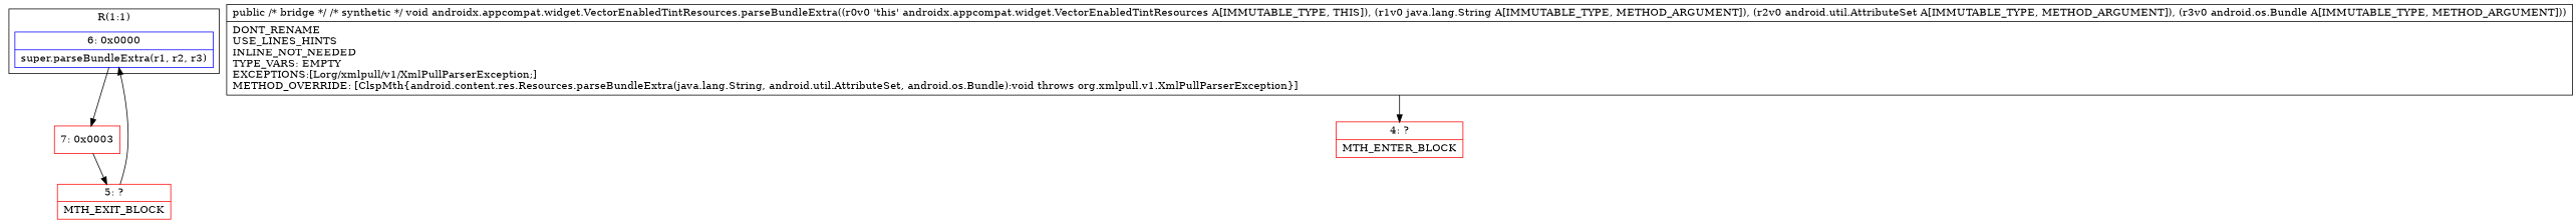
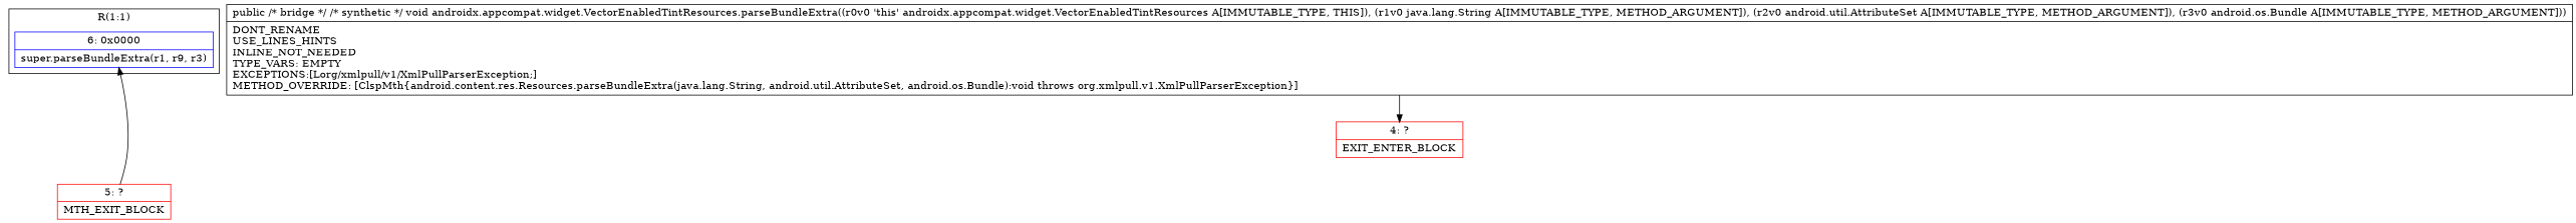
  digraph {
    node [color=red shape=record]
-   n1 [color=blue label="{6\:\ 0x0000|super.parseBundleExtra(r1, r2, r3)\l}"]
-   n2 [label="{7\:\ 0x0003}"]
+   n1 [color=blue label="{6\:\ 0x0000|super.parseBundleExtra(r1, r9, r3)\l}"]
    n3 [label="{5\:\ ?|MTH_EXIT_BLOCK\l}"]
-   n4 [label="{4\:\ ?|MTH_ENTER_BLOCK\l}"]
+   n4 [label="{4\:\ ?|EXIT_ENTER_BLOCK\l}"]
    n5 [label="{public \/* bridge *\/ \/* synthetic *\/ void androidx.appcompat.widget.VectorEnabledTintResources.parseBundleExtra((r0v0 'this' androidx.appcompat.widget.VectorEnabledTintResources A[IMMUTABLE_TYPE, THIS]), (r1v0 java.lang.String A[IMMUTABLE_TYPE, METHOD_ARGUMENT]), (r2v0 android.util.AttributeSet A[IMMUTABLE_TYPE, METHOD_ARGUMENT]), (r3v0 android.os.Bundle A[IMMUTABLE_TYPE, METHOD_ARGUMENT]))  | DONT_RENAME\lUSE_LINES_HINTS\lINLINE_NOT_NEEDED\lTYPE_VARS: EMPTY\lEXCEPTIONS:[Lorg\/xmlpull\/v1\/XmlPullParserException;]\lMETHOD_OVERRIDE: [ClspMth\{android.content.res.Resources.parseBundleExtra(java.lang.String, android.util.AttributeSet, android.os.Bundle):void throws org.xmlpull.v1.XmlPullParserException\}]\l}" color=""]
    subgraph cluster_1 {
      label="R(1:1)"
      n1
    }
-   n1 -> n2
-   n2 -> n3
    n3 -> n1
    n5 -> n4
  }
